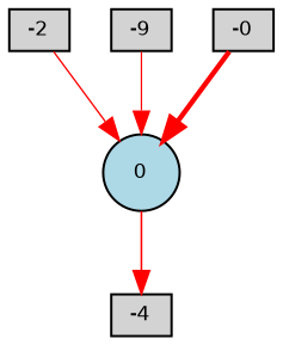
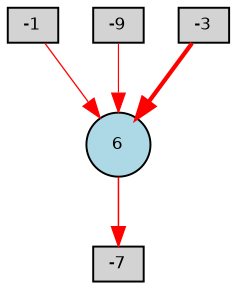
  digraph {
    fontname="DejaVu Sans"
    node [fillcolor=lightgray fontname="DejaVu Sans" fontsize=9 shape=box style=filled]
    edge [color=red fontname="DejaVu Sans" style=solid]
-   -1 [height=0.2 width=0.2 label=-2]
-   0 [fillcolor=lightblue height=0.2 shape=circle width=0.2]
-   -4 [height=0.2 width=0.2]
+   -1 [height=0.2 width=0.2]
+   0 [fillcolor=lightblue height=0.2 shape=circle width=0.2 label=6]
+   -4 [height=0.2 width=0.2 label=-7]
    n4 [height=0.2 label=-9 width=0.2]
-   -3 [height=0.2 width=0.2 label=-0]
+   -3 [height=0.2 width=0.2]
    -1 -> 0 [penwidth=0.6644396608733489]
    0 -> -4 [penwidth=0.7835555881072682]
    n4 -> 0 [penwidth=0.6070260436108923]
    -3 -> 0 [penwidth=2.17831698268678]
  }
